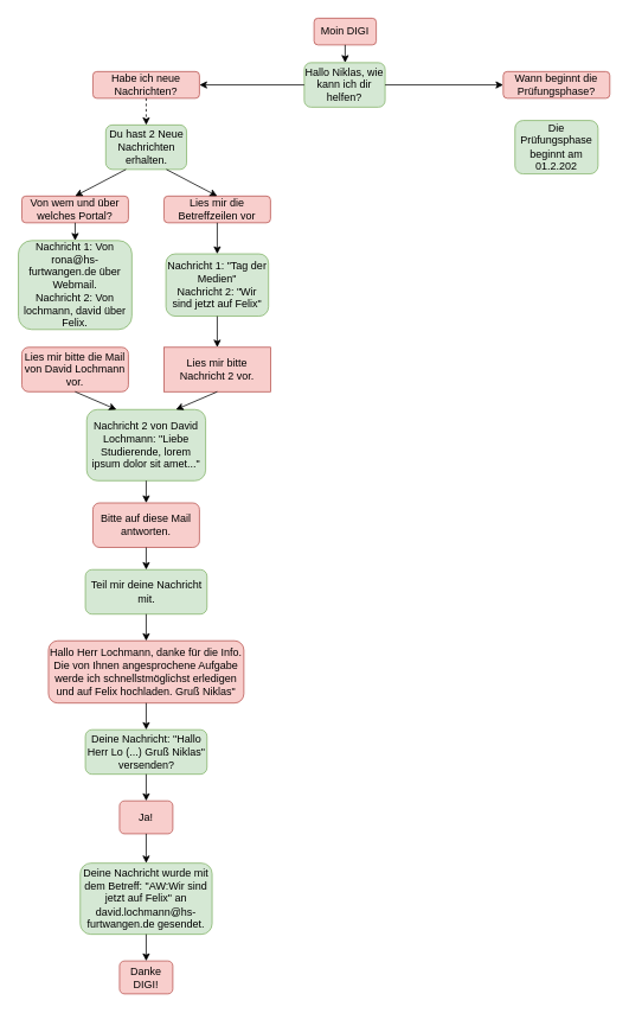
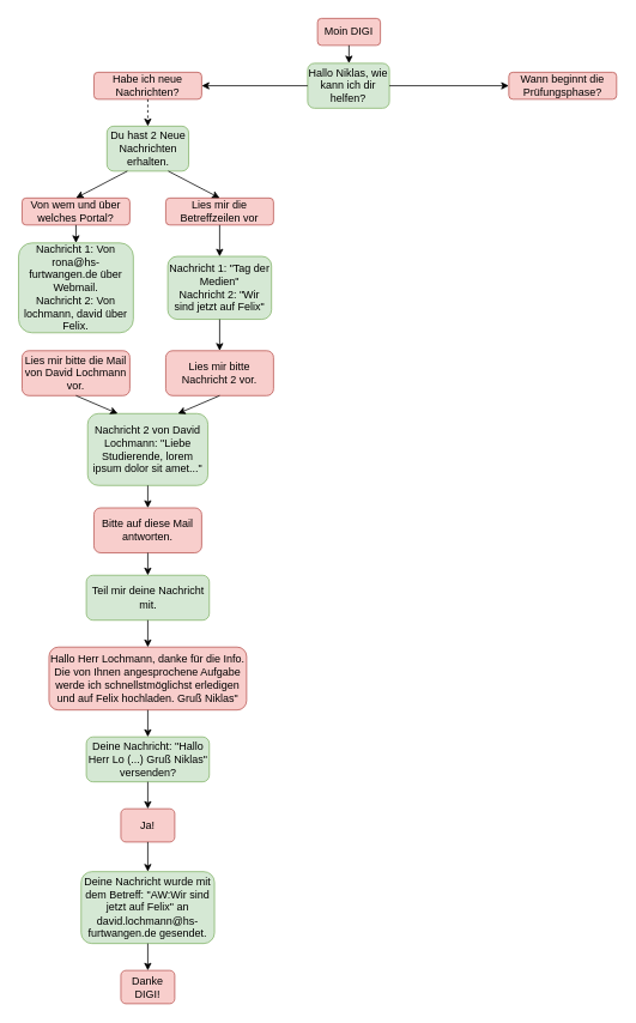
  <mxCell id="0" />
  <mxCell id="1" parent="0" />
  <mxCell id="2" value="Moin DIGI" style="rounded=1;whiteSpace=wrap;html=1;fillColor=#f8cecc;strokeColor=#b85450;" vertex="1" parent="1"><mxGeometry x="353" y="20" width="70" height="30" as="geometry" /></mxCell>
  <mxCell id="3" value="Hallo Niklas, wie kann ich dir helfen?" style="rounded=1;whiteSpace=wrap;html=1;fillColor=#d5e8d4;strokeColor=#82b366;" vertex="1" parent="1"><mxGeometry x="342" y="70" width="91" height="50" as="geometry" /></mxCell>
  <mxCell id="4" value="Habe ich neue Nachrichten?" style="rounded=1;whiteSpace=wrap;html=1;fillColor=#f8cecc;strokeColor=#b85450;" vertex="1" parent="1"><mxGeometry x="104" y="80" width="120" height="30" as="geometry" /></mxCell>
  <mxCell id="5" value="Wann beginnt die Prüfungsphase?" style="rounded=1;whiteSpace=wrap;html=1;fillColor=#f8cecc;strokeColor=#b85450;" vertex="1" parent="1"><mxGeometry x="566" y="80" width="120" height="30" as="geometry" /></mxCell>
  <mxCell id="6" value="Du hast 2 Neue Nachrichten erhalten." style="rounded=1;whiteSpace=wrap;html=1;fillColor=#d5e8d4;strokeColor=#82b366;" vertex="1" parent="1"><mxGeometry x="118.5" y="140" width="91" height="50" as="geometry" /></mxCell>
  <mxCell id="7" value="Von wem und über welches Portal?" style="rounded=1;whiteSpace=wrap;html=1;fillColor=#f8cecc;strokeColor=#b85450;" vertex="1" parent="1"><mxGeometry x="24" y="220" width="120" height="30" as="geometry" /></mxCell>
  <mxCell id="8" value="Lies mir die Betreffzeilen vor" style="rounded=1;whiteSpace=wrap;html=1;fillColor=#f8cecc;strokeColor=#b85450;" vertex="1" parent="1"><mxGeometry x="184" y="220" width="120" height="30" as="geometry" /></mxCell>
- <mxCell id="9" value="Die Prüfungsphase beginnt am 01.2.202" style="rounded=1;whiteSpace=wrap;html=1;fillColor=#d5e8d4;strokeColor=#82b366;" vertex="1" parent="1"><mxGeometry x="579.25" y="135" width="93.5" height="60" as="geometry" /></mxCell>
  <mxCell id="10" value="Nachricht 1: &quot;Tag der Medien&quot;&lt;br&gt;Nachricht 2: &quot;Wir sind jetzt auf Felix&quot;" style="rounded=1;whiteSpace=wrap;html=1;fillColor=#d5e8d4;strokeColor=#82b366;" vertex="1" parent="1"><mxGeometry x="186.25" y="285" width="115.5" height="70" as="geometry" /></mxCell>
  <mxCell id="11" value="Nachricht 1: Von rona@hs-furtwangen.de über Webmail.&lt;br&gt;Nachricht 2: Von lochmann, david über Felix." style="rounded=1;whiteSpace=wrap;html=1;fillColor=#d5e8d4;strokeColor=#82b366;" vertex="1" parent="1"><mxGeometry x="20.13" y="270" width="127.75" height="100" as="geometry" /></mxCell>
  <mxCell id="12" value="Lies mir bitte die Mail von David Lochmann vor." style="rounded=1;whiteSpace=wrap;html=1;fillColor=#f8cecc;strokeColor=#b85450;" vertex="1" parent="1"><mxGeometry x="24.01" y="390" width="119.99" height="50" as="geometry" /></mxCell>
- <mxCell id="13" value="Lies mir bitte Nachricht 2 vor." style="whiteSpace=wrap;html=1;fillColor=#f8cecc;strokeColor=#b85450;rounded=0;" vertex="1" parent="1"><mxGeometry x="184.01" y="390" width="119.99" height="50" as="geometry" /></mxCell>
+ <mxCell id="13" value="Lies mir bitte Nachricht 2 vor." style="rounded=1;whiteSpace=wrap;html=1;fillColor=#f8cecc;strokeColor=#b85450;" vertex="1" parent="1"><mxGeometry x="184.01" y="390" width="119.99" height="50" as="geometry" /></mxCell>
  <mxCell id="14" value="Nachricht 2 von David Lochmann: &quot;Liebe Studierende, lorem ipsum dolor sit amet...&quot;" style="rounded=1;whiteSpace=wrap;html=1;fillColor=#d5e8d4;strokeColor=#82b366;" vertex="1" parent="1"><mxGeometry x="97.06" y="460" width="133.88" height="80" as="geometry" /></mxCell>
  <mxCell id="15" value="Bitte auf diese Mail antworten." style="rounded=1;whiteSpace=wrap;html=1;fillColor=#f8cecc;strokeColor=#b85450;" vertex="1" parent="1"><mxGeometry x="104.01" y="565" width="119.99" height="50" as="geometry" /></mxCell>
  <mxCell id="16" value="Teil mir deine Nachricht mit." style="rounded=1;whiteSpace=wrap;html=1;fillColor=#d5e8d4;strokeColor=#82b366;" vertex="1" parent="1"><mxGeometry x="95.53" y="640" width="136.94" height="50" as="geometry" /></mxCell>
  <mxCell id="17" value="Hallo Herr Lochmann, danke für die Info. Die von Ihnen angesprochene Aufgabe werde ich schnellstmöglichst erledigen und auf Felix hochladen. Gruß Niklas&quot;" style="rounded=1;whiteSpace=wrap;html=1;fillColor=#f8cecc;strokeColor=#b85450;" vertex="1" parent="1"><mxGeometry x="54" y="720" width="219.99" height="70" as="geometry" /></mxCell>
  <mxCell id="18" value="Deine Nachricht: &quot;Hallo Herr Lo (...) Gruß Niklas&quot; versenden?" style="rounded=1;whiteSpace=wrap;html=1;fillColor=#d5e8d4;strokeColor=#82b366;" vertex="1" parent="1"><mxGeometry x="95.53" y="820" width="136.94" height="50" as="geometry" /></mxCell>
  <mxCell id="19" value="Ja!" style="rounded=1;whiteSpace=wrap;html=1;fillColor=#f8cecc;strokeColor=#b85450;" vertex="1" parent="1"><mxGeometry x="134" y="900" width="59.99" height="37" as="geometry" /></mxCell>
  <mxCell id="20" value="Deine Nachricht wurde mit dem Betreff: &quot;AW:Wir sind jetzt auf Felix&quot; an david.lochmann@hs-furtwangen.de gesendet." style="rounded=1;whiteSpace=wrap;html=1;fillColor=#d5e8d4;strokeColor=#82b366;" vertex="1" parent="1"><mxGeometry x="89.77" y="970" width="148.46" height="80" as="geometry" /></mxCell>
  <mxCell id="21" value="Danke DIGI!" style="rounded=1;whiteSpace=wrap;html=1;fillColor=#f8cecc;strokeColor=#b85450;" vertex="1" parent="1"><mxGeometry x="134" y="1080" width="59.99" height="37" as="geometry" /></mxCell>
  <mxCell id="22" value="" style="endArrow=classic;html=1;exitX=0.5;exitY=1;exitDx=0;exitDy=0;" edge="1" parent="1" source="2"><mxGeometry width="50" height="50" relative="1" as="geometry"><mxPoint x="354" y="280" as="sourcePoint" /><mxPoint x="388" y="70" as="targetPoint" /></mxGeometry></mxCell>
  <mxCell id="23" value="" style="endArrow=classic;html=1;exitX=0;exitY=0.5;exitDx=0;exitDy=0;entryX=1;entryY=0.5;entryDx=0;entryDy=0;" edge="1" parent="1" source="3" target="4"><mxGeometry width="50" height="50" relative="1" as="geometry"><mxPoint x="354" y="280" as="sourcePoint" /><mxPoint x="404" y="230" as="targetPoint" /></mxGeometry></mxCell>
  <mxCell id="24" value="" style="endArrow=classic;html=1;exitX=1;exitY=0.5;exitDx=0;exitDy=0;entryX=0;entryY=0.5;entryDx=0;entryDy=0;" edge="1" parent="1" source="3" target="5"><mxGeometry width="50" height="50" relative="1" as="geometry"><mxPoint x="354" y="280" as="sourcePoint" /><mxPoint x="404" y="230" as="targetPoint" /></mxGeometry></mxCell>
  <mxCell id="25" value="" style="endArrow=classic;html=1;exitX=0.5;exitY=1;exitDx=0;exitDy=0;entryX=0.5;entryY=0;entryDx=0;entryDy=0;dashed=1;" edge="1" parent="1" source="4" target="6"><mxGeometry width="50" height="50" relative="1" as="geometry"><mxPoint x="-16" y="280" as="sourcePoint" /><mxPoint x="34" y="230" as="targetPoint" /></mxGeometry></mxCell>
  <mxCell id="26" value="" style="endArrow=classic;html=1;exitX=0.25;exitY=1;exitDx=0;exitDy=0;entryX=0.5;entryY=0;entryDx=0;entryDy=0;" edge="1" parent="1" source="6" target="7"><mxGeometry width="50" height="50" relative="1" as="geometry"><mxPoint y="280" as="sourcePoint" x="-26" /><mxPoint x="24" y="230" as="targetPoint" /></mxGeometry></mxCell>
  <mxCell id="27" value="" style="endArrow=classic;html=1;exitX=0.75;exitY=1;exitDx=0;exitDy=0;entryX=0.5;entryY=0;entryDx=0;entryDy=0;" edge="1" parent="1" source="6" target="8"><mxGeometry width="50" height="50" relative="1" as="geometry"><mxPoint x="394" y="280" as="sourcePoint" /><mxPoint x="444" y="230" as="targetPoint" /></mxGeometry></mxCell>
  <mxCell id="28" value="" style="endArrow=classic;html=1;exitX=0.5;exitY=1;exitDx=0;exitDy=0;entryX=0.5;entryY=0;entryDx=0;entryDy=0;" edge="1" parent="1" source="8" target="10"><mxGeometry width="50" height="50" relative="1" as="geometry"><mxPoint x="394" y="280" as="sourcePoint" /><mxPoint x="444" y="230" as="targetPoint" /></mxGeometry></mxCell>
  <mxCell id="29" value="" style="endArrow=classic;html=1;exitX=0.5;exitY=1;exitDx=0;exitDy=0;" edge="1" parent="1" source="7" target="11"><mxGeometry width="50" height="50" relative="1" as="geometry"><mxPoint x="394" y="280" as="sourcePoint" /><mxPoint x="444" y="230" as="targetPoint" /></mxGeometry></mxCell>
  <mxCell id="30" value="" style="endArrow=classic;html=1;exitX=0.5;exitY=1;exitDx=0;exitDy=0;entryX=0.5;entryY=0;entryDx=0;entryDy=0;" edge="1" parent="1" source="10" target="13"><mxGeometry width="50" height="50" relative="1" as="geometry"><mxPoint x="394" y="280" as="sourcePoint" /><mxPoint x="444" y="230" as="targetPoint" /></mxGeometry></mxCell>
  <mxCell id="31" value="" style="endArrow=classic;html=1;exitX=0.5;exitY=1;exitDx=0;exitDy=0;entryX=0.75;entryY=0;entryDx=0;entryDy=0;" edge="1" parent="1" source="13" target="14"><mxGeometry width="50" height="50" relative="1" as="geometry"><mxPoint x="394" y="280" as="sourcePoint" /><mxPoint x="444" y="230" as="targetPoint" /></mxGeometry></mxCell>
  <mxCell id="32" value="" style="endArrow=classic;html=1;exitX=0.5;exitY=1;exitDx=0;exitDy=0;entryX=0.25;entryY=0;entryDx=0;entryDy=0;" edge="1" parent="1" source="12" target="14"><mxGeometry width="50" height="50" relative="1" as="geometry"><mxPoint x="394" y="280" as="sourcePoint" /><mxPoint x="444" y="230" as="targetPoint" /></mxGeometry></mxCell>
  <mxCell id="33" value="" style="endArrow=classic;html=1;exitX=0.5;exitY=1;exitDx=0;exitDy=0;" edge="1" parent="1" source="14" target="15"><mxGeometry width="50" height="50" relative="1" as="geometry"><mxPoint x="144" y="590" as="sourcePoint" /><mxPoint x="194" y="540" as="targetPoint" /></mxGeometry></mxCell>
  <mxCell id="34" value="" style="endArrow=classic;html=1;exitX=0.5;exitY=1;exitDx=0;exitDy=0;" edge="1" parent="1" source="15" target="16"><mxGeometry width="50" height="50" relative="1" as="geometry"><mxPoint x="184" y="660" as="sourcePoint" /><mxPoint x="234" y="610" as="targetPoint" /></mxGeometry></mxCell>
  <mxCell id="35" value="" style="endArrow=classic;html=1;exitX=0.5;exitY=1;exitDx=0;exitDy=0;entryX=0.5;entryY=0;entryDx=0;entryDy=0;" edge="1" parent="1" source="16" target="17"><mxGeometry width="50" height="50" relative="1" as="geometry"><mxPoint x="394" y="580" as="sourcePoint" /><mxPoint x="444" y="530" as="targetPoint" /></mxGeometry></mxCell>
  <mxCell id="36" value="" style="endArrow=classic;html=1;exitX=0.5;exitY=1;exitDx=0;exitDy=0;" edge="1" parent="1" source="17" target="18"><mxGeometry width="50" height="50" relative="1" as="geometry"><mxPoint x="394" y="580" as="sourcePoint" /><mxPoint x="444" y="530" as="targetPoint" /></mxGeometry></mxCell>
  <mxCell id="37" value="" style="endArrow=classic;html=1;exitX=0.5;exitY=1;exitDx=0;exitDy=0;entryX=0.5;entryY=0;entryDx=0;entryDy=0;" edge="1" parent="1" source="18" target="19"><mxGeometry width="50" height="50" relative="1" as="geometry"><mxPoint x="394" y="580" as="sourcePoint" /><mxPoint x="444" y="530" as="targetPoint" /></mxGeometry></mxCell>
  <mxCell id="38" value="" style="endArrow=classic;html=1;exitX=0.5;exitY=1;exitDx=0;exitDy=0;entryX=0.5;entryY=0;entryDx=0;entryDy=0;" edge="1" parent="1" source="19" target="20"><mxGeometry width="50" height="50" relative="1" as="geometry"><mxPoint x="394" y="880" as="sourcePoint" /><mxPoint x="444" y="830" as="targetPoint" /></mxGeometry></mxCell>
  <mxCell id="39" value="" style="endArrow=classic;html=1;exitX=0.5;exitY=1;exitDx=0;exitDy=0;entryX=0.5;entryY=0;entryDx=0;entryDy=0;" edge="1" parent="1" source="20" target="21"><mxGeometry width="50" height="50" relative="1" as="geometry"><mxPoint x="394" y="880" as="sourcePoint" /><mxPoint x="444" y="830" as="targetPoint" /></mxGeometry></mxCell>
